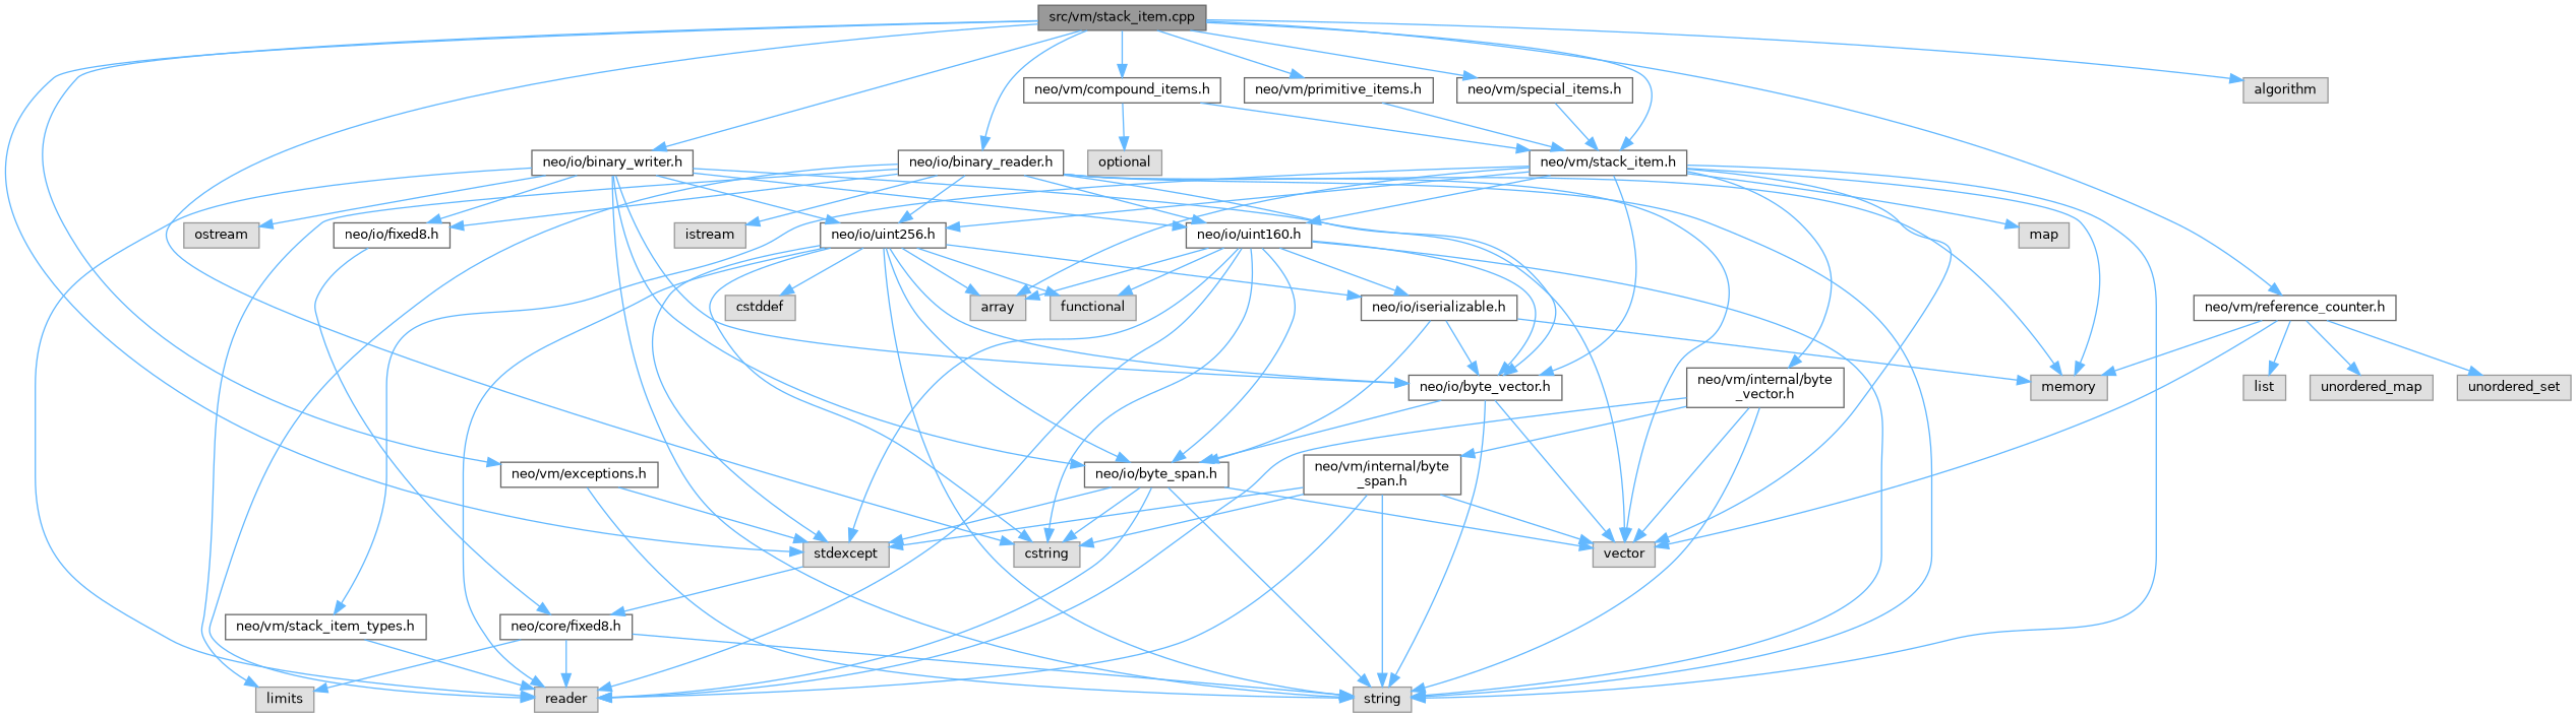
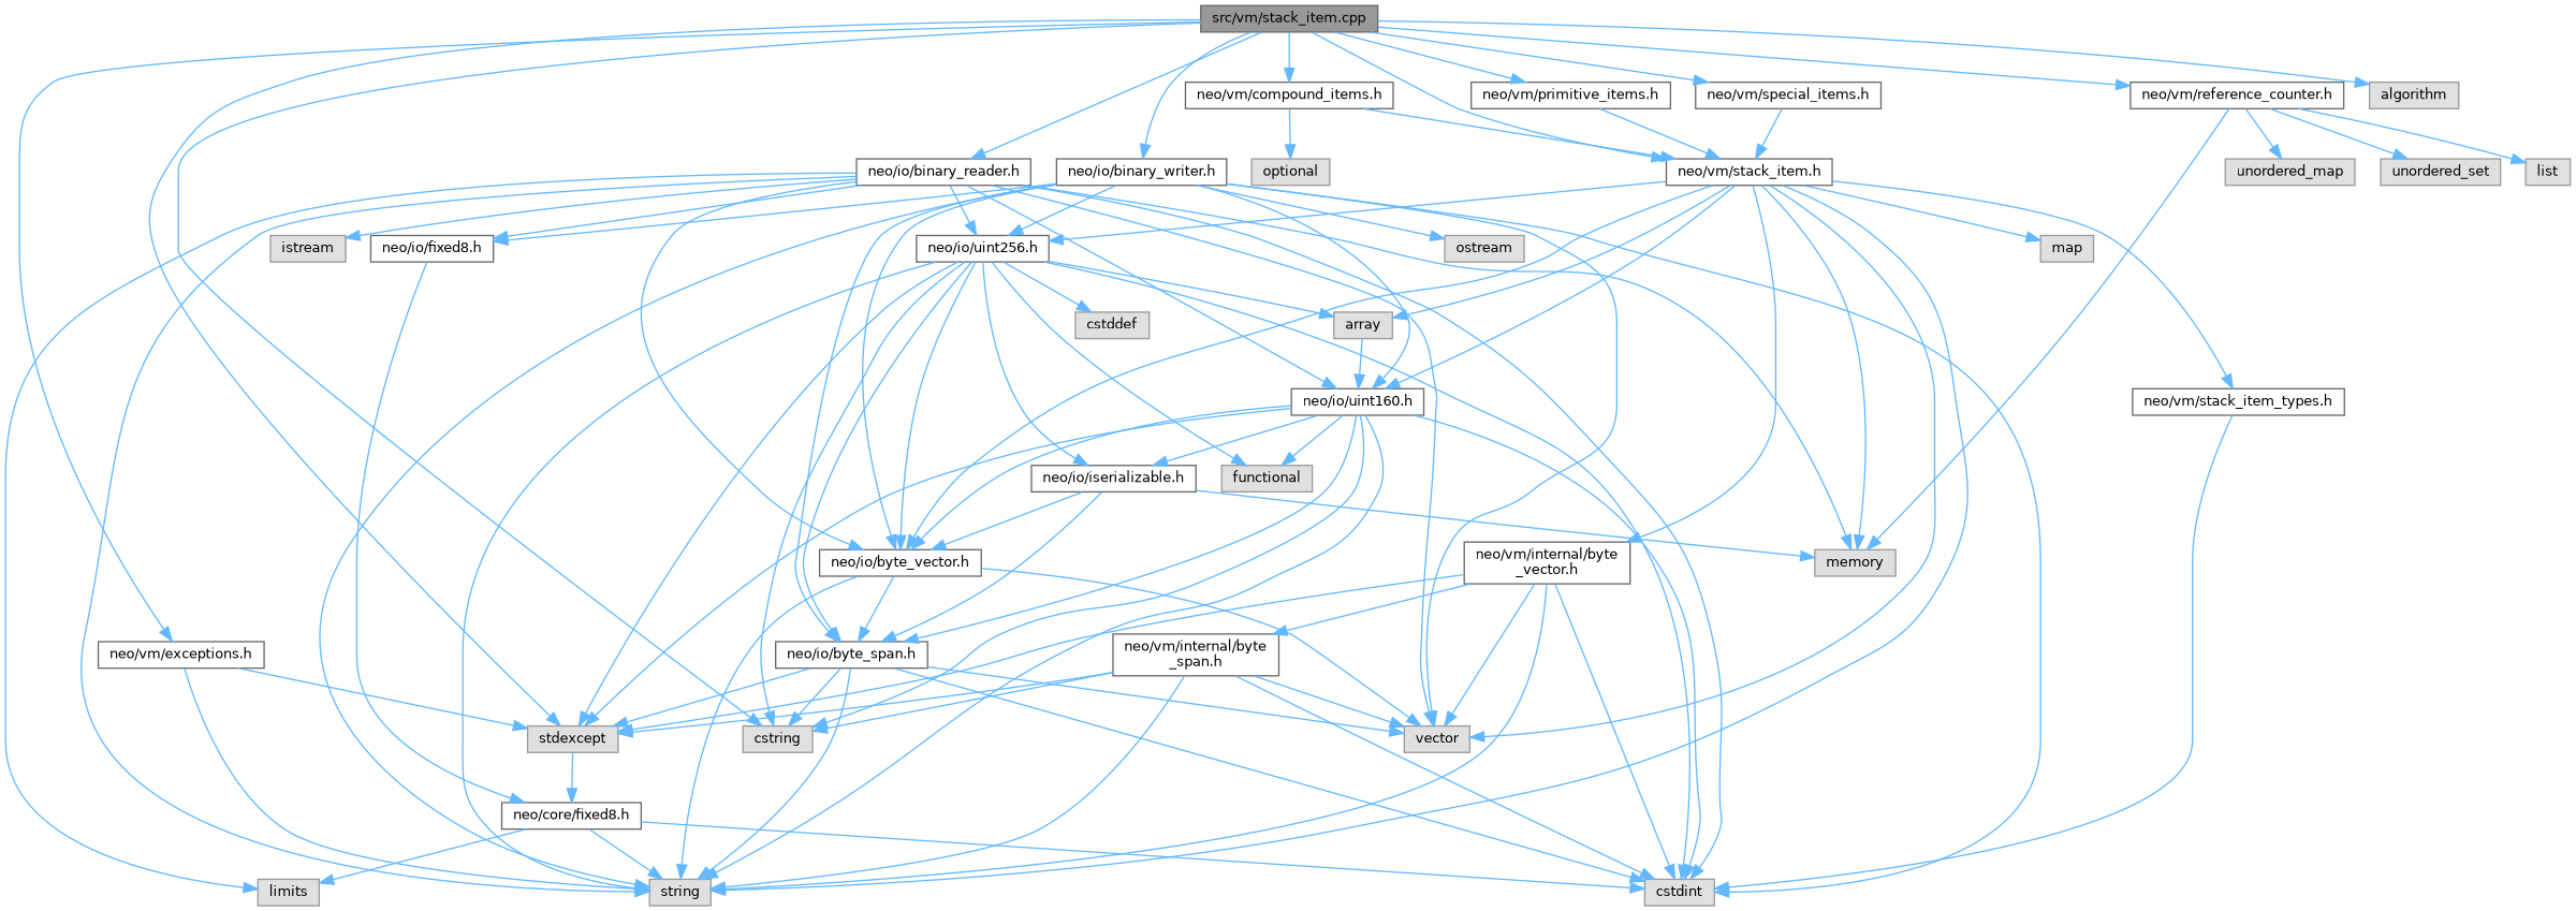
  digraph {
    node [color=grey40 fillcolor=white fontname=Helvetica fontsize=10 shape=box style=filled]
    edge [color=steelblue1 fontname=Helvetica fontsize=10 labelfontname=Helvetica labelfontsize=10 style=solid]
    n1 [color=gray40 fillcolor=grey60 fontcolor=black height=0.2 label="src/vm/stack_item.cpp" width=0.4]
    n2 [height=0.2 label="neo/io/binary_reader.h" width=0.4]
    n3 [color=grey60 fillcolor="#E0E0E0" height=0.2 label=cstring width=0.4]
    n4 [color=grey60 fillcolor="#E0E0E0" height=0.2 label=stdexcept width=0.4]
    n5 [height=0.2 label="neo/io/binary_writer.h" width=0.4]
    n6 [height=0.2 label="neo/vm/compound_items.h" width=0.4]
    n7 [height=0.2 label="neo/vm/stack_item.h" width=0.4]
    n8 [height=0.2 label="neo/vm/exceptions.h" width=0.4]
    n9 [height=0.2 label="neo/vm/primitive_items.h" width=0.4]
    n10 [height=0.2 label="neo/vm/reference_counter.h" width=0.4]
    n11 [height=0.2 label="neo/vm/special_items.h" width=0.4]
    n12 [color=grey60 fillcolor="#E0E0E0" height=0.2 label=algorithm width=0.4]
    n13 [height=0.2 label="neo/io/byte_vector.h" width=0.4]
-   n14 [color=grey60 fillcolor="#E0E0E0" height=0.2 label=reader width=0.4]
+   n14 [color=grey60 fillcolor="#E0E0E0" height=0.2 label=cstdint width=0.4]
    n15 [color=grey60 fillcolor="#E0E0E0" height=0.2 label=string width=0.4]
    n16 [color=grey60 fillcolor="#E0E0E0" height=0.2 label=vector width=0.4]
    n17 [height=0.2 label="neo/io/fixed8.h" width=0.4]
    n18 [color=grey60 fillcolor="#E0E0E0" height=0.2 label=limits width=0.4]
    n19 [height=0.2 label="neo/io/uint160.h" width=0.4]
    n20 [color=grey60 fillcolor="#E0E0E0" height=0.2 label=memory width=0.4]
    n21 [height=0.2 label="neo/io/uint256.h" width=0.4]
    n22 [color=grey60 fillcolor="#E0E0E0" height=0.2 label=istream width=0.4]
    n23 [height=0.2 label="neo/core/fixed8.h" width=0.4]
    n24 [height=0.2 label="neo/io/byte_span.h" width=0.4]
    n25 [color=grey60 fillcolor="#E0E0E0" height=0.2 label=ostream width=0.4]
    n26 [color=grey60 fillcolor="#E0E0E0" height=0.2 label=optional width=0.4]
    n27 [color=grey60 fillcolor="#E0E0E0" height=0.2 label=array width=0.4]
    n28 [height=0.2 label="neo/vm/internal/byte\l_vector.h" width=0.4]
    n29 [height=0.2 label="neo/vm/stack_item_types.h" width=0.4]
    n30 [color=grey60 fillcolor="#E0E0E0" height=0.2 label=map width=0.4]
    n31 [color=grey60 fillcolor="#E0E0E0" height=0.2 label=list width=0.4]
    n32 [color=grey60 fillcolor="#E0E0E0" height=0.2 label=unordered_map width=0.4]
    n33 [color=grey60 fillcolor="#E0E0E0" height=0.2 label=unordered_set width=0.4]
    n34 [height=0.2 label="neo/io/iserializable.h" width=0.4]
    n35 [color=grey60 fillcolor="#E0E0E0" height=0.2 label=functional width=0.4]
    n36 [color=grey60 fillcolor="#E0E0E0" height=0.2 label=cstddef width=0.4]
    n37 [height=0.2 label="neo/vm/internal/byte\l_span.h" width=0.4]
    n1 -> n2
    n1 -> n3
    n1 -> n4
    n1 -> n5
    n1 -> n6
    n1 -> n7
    n1 -> n8
    n1 -> n9
    n1 -> n10
    n1 -> n11
    n1 -> n12
    n2 -> n13
    n2 -> n14
    n2 -> n15
    n2 -> n16
    n2 -> n17
    n2 -> n18
    n2 -> n19
    n2 -> n20
    n2 -> n21
    n2 -> n22
    n4 -> n23
    n5 -> n13
    n5 -> n14
    n5 -> n15
    n5 -> n16
    n5 -> n17
    n5 -> n19
    n5 -> n21
    n5 -> n24
    n5 -> n25
    n6 -> n7
    n6 -> n26
    n7 -> n13
    n7 -> n15
    n7 -> n16
    n7 -> n19
    n7 -> n20
    n7 -> n21
    n7 -> n27
    n7 -> n28
    n7 -> n29
    n7 -> n30
    n8 -> n4
    n8 -> n15
    n9 -> n7
-   n10 -> n16
    n10 -> n20
    n10 -> n31
    n10 -> n32
    n10 -> n33
    n11 -> n7
    n13 -> n15
    n13 -> n16
    n13 -> n24
    n17 -> n23
    n19 -> n3
    n19 -> n4
    n19 -> n13
    n19 -> n14
    n19 -> n15
    n19 -> n24
-   n19 -> n27
+   n27 -> n19
    n19 -> n34
    n19 -> n35
    n21 -> n3
    n21 -> n4
    n21 -> n13
    n21 -> n14
    n21 -> n15
    n21 -> n24
    n21 -> n27
    n21 -> n34
    n21 -> n35
    n21 -> n36
    n23 -> n14
    n23 -> n15
    n23 -> n18
    n24 -> n3
    n24 -> n4
    n24 -> n14
    n24 -> n15
    n24 -> n16
+   n28 -> n4
    n28 -> n14
    n28 -> n15
    n28 -> n16
    n28 -> n37
    n29 -> n14
    n34 -> n13
    n34 -> n20
    n34 -> n24
    n37 -> n3
    n37 -> n4
    n37 -> n14
    n37 -> n15
    n37 -> n16
  }
